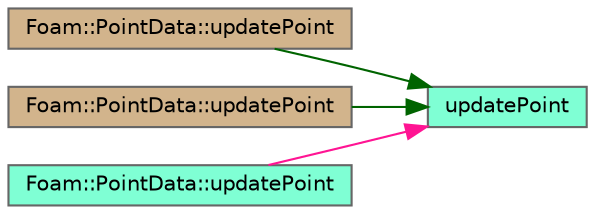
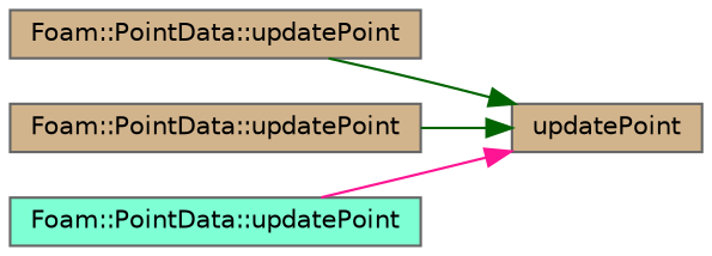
  digraph {
    rankdir=RL
    node [color=grey40 fillcolor=aquamarine fontname=Helvetica fontsize=10 shape=box style=filled]
    edge [color=darkgreen dir=back fontname=Helvetica fontsize=10 labelfontname=Helvetica labelfontsize=10 style=solid]
-   n1 [color=gray40 fontcolor=black height=0.2 label=updatePoint width=0.4]
+   n1 [color=gray40 fillcolor=tan fontcolor=black height=0.2 label=updatePoint width=0.4]
    n2 [fillcolor=tan height=0.2 label="Foam::PointData::updatePoint" width=0.4]
    n3 [fillcolor=tan height=0.2 label="Foam::PointData::updatePoint" width=0.4]
    n4 [height=0.2 label="Foam::PointData::updatePoint" width=0.4]
    n1 -> n2
    n1 -> n3
    n1 -> n4 [color=deeppink]
  }
